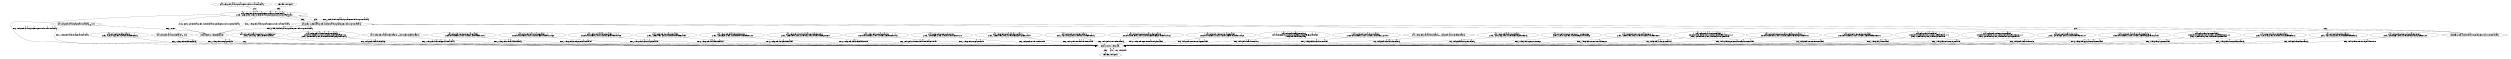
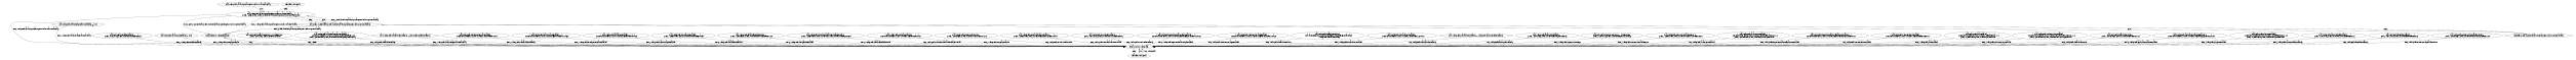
  digraph {
    n1 [label="(Call,web_prefs.javascript_can_open_windows_automatically =\n      prefs->GetBoolean(prefs::kWebKitJavascriptCanOpenWindowsAutomatically))"]
    n2 [label="(Call,prefs->GetBoolean(prefs::kWebKitJavascriptCanOpenWindowsAutomatically))"]
    n3 [label="(Return,return web_prefs;)"]
    n4 [label="(MethodReturn,WebPreferences)"]
    n5 [label="(Identifier,prefs::kWebKitJavascriptCanOpenWindowsAutomatically)"]
    n6 [label="(Identifier,web_prefs)"]
    n7 [label="(Call,web_prefs.serif_font_family =\n      prefs->GetString(prefs::kWebKitSerifFontFamily))"]
    n8 [label="(Call,web_prefs.javascript_enabled = true)"]
    n9 [label="(Call,web_prefs.loads_images_automatically = true)"]
    n10 [label="(Call,web_prefs.default_encoding = WideToASCII(\n        prefs->GetString(prefs::kDefaultCharset)))"]
    n11 [label="(Call,web_prefs.loads_images_automatically =\n        !command_line.HasSwitch(switches::kDisableImages) &&\n        prefs->GetBoolean(prefs::kWebKitLoadsImagesAutomatically))"]
    n12 [label="(Call,web_prefs.standard_font_family = web_prefs.serif_font_family)"]
    n13 [label="(Call,web_prefs.developer_extras_enabled =\n        !command_line.HasSwitch(switches::kDisableDevTools))"]
    n14 [label="(Call,web_prefs.local_storage_enabled =\n      command_line.HasSwitch(switches::kEnableLocalStorage))"]
    n15 [label="(Call,web_prefs.databases_enabled =\n      command_line.HasSwitch(switches::kEnableDatabases))"]
    n16 [label="(Call,web_prefs.dom_paste_enabled =\n      prefs->GetBoolean(prefs::kWebKitDomPasteEnabled))"]
    n17 [label="(Call,web_prefs.javascript_can_open_windows_automatically)"]
    n18 [label="(Call,web_prefs.default_fixed_font_size =\n      prefs->GetInteger(prefs::kWebKitDefaultFixedFontSize))"]
    n19 [label="(Call,web_prefs.shrinks_standalone_images_to_fit =\n      prefs->GetBoolean(prefs::kWebKitShrinksStandaloneImagesToFit))"]
    n20 [label="(Call,web_prefs.uses_page_cache =\n        command_line.HasSwitch(switches::kEnableFastback))"]
    n21 [label="(Call,web_prefs.minimum_font_size =\n      prefs->GetInteger(prefs::kWebKitMinimumFontSize))"]
    n22 [label="(Call,web_prefs.text_areas_are_resizable =\n      prefs->GetBoolean(prefs::kWebKitTextAreasAreResizable))"]
    n23 [label="(Call,web_prefs.cursive_font_family =\n      prefs->GetString(prefs::kWebKitCursiveFontFamily))"]
    n24 [label="(Call,web_prefs.experimental_webgl_enabled =\n       command_line.HasSwitch(switches::kEnableExperimentalWebGL))"]
    n25 [label="(Call,web_prefs.session_storage_enabled =\n       command_line.HasSwitch(switches::kEnableSessionStorage))"]
    n26 [label="(Call,web_prefs.default_encoding =\n      CharacterEncoding::GetCanonicalEncodingNameByAliasName(\n          web_prefs.default_encoding))"]
    n27 [label="(Call,web_prefs.xss_auditor_enabled =\n        !command_line.HasSwitch(switches::kDisableXSSAuditor))"]
    n28 [label="(Call,web_prefs.standard_font_family = web_prefs.sans_serif_font_family)"]
    n29 [label="(Call,web_prefs.fantasy_font_family =\n      prefs->GetString(prefs::kWebKitFantasyFontFamily))"]
    n30 [label="(Call,web_prefs.inspector_settings = WideToUTF8(\n      prefs->GetString(prefs::kWebKitInspectorSettings)))"]
    n31 [label="(Call,web_prefs.uses_universal_detector =\n      prefs->GetBoolean(prefs::kWebKitUsesUniversalDetector))"]
    n32 [label="(Call,web_prefs.javascript_enabled =\n        !command_line.HasSwitch(switches::kDisableJavaScript) &&\n        prefs->GetBoolean(prefs::kWebKitJavascriptEnabled))"]
    n33 [label="(Call,web_prefs.experimental_notifications_enabled =\n      command_line.HasSwitch(switches::kEnableDesktopNotifications))"]
    n34 [label="(Call,web_prefs.remote_fonts_enabled =\n        command_line.HasSwitch(switches::kEnableRemoteFonts))"]
    n35 [label="(Call,web_prefs.java_enabled =\n        !command_line.HasSwitch(switches::kDisableJava) &&\n        prefs->GetBoolean(prefs::kWebKitJavaEnabled))"]
    n36 [label="(Call,web_prefs.web_security_enabled =\n        !command_line.HasSwitch(switches::kDisableWebSecurity) &&\n        prefs->GetBoolean(prefs::kWebKitWebSecurityEnabled))"]
    n37 [label="(Call,web_prefs.default_font_size =\n      prefs->GetInteger(prefs::kWebKitDefaultFontSize))"]
    n38 [label="(Call,web_prefs.application_cache_enabled =\n        command_line.HasSwitch(switches::kEnableApplicationCache))"]
    n39 [label="(Call,web_prefs.plugins_enabled =\n        !command_line.HasSwitch(switches::kDisablePlugins) &&\n        prefs->GetBoolean(prefs::kWebKitPluginsEnabled))"]
    n40 [label="(Identifier,web_prefs)"]
    n41 [label="(Call,web_prefs.sans_serif_font_family =\n      prefs->GetString(prefs::kWebKitSansSerifFontFamily))"]
    n42 [label="(Call,web_prefs.fixed_font_family =\n      prefs->GetString(prefs::kWebKitFixedFontFamily))"]
    n43 [label="(Call,web_prefs.minimum_logical_font_size =\n      prefs->GetInteger(prefs::kWebKitMinimumLogicalFontSize))"]
    n1 -> n2 [label="CFG: "]
    n1 -> n3 [label="DDG: web_prefs.javascript_can_open_windows_automatically"]
    n1 -> n4 [label="DDG: web_prefs.javascript_can_open_windows_automatically"]
    n1 -> n4 [label="DDG: prefs->GetBoolean(prefs::kWebKitJavascriptCanOpenWindowsAutomatically)"]
    n2 -> n1 [label="AST: "]
    n2 -> n1 [label="DDG: prefs::kWebKitJavascriptCanOpenWindowsAutomatically"]
    n2 -> n4 [label="DDG: prefs::kWebKitJavascriptCanOpenWindowsAutomatically"]
    n2 -> n5 [label="CFG: "]
-   n9 -> n4 [label="DDG: <RET>"]
+   n3 -> n4 [label="DDG: <RET>"]
    n3 -> n6 [label="CFG: "]
    n4 -> n3 [label="CFG: "]
    n5 -> n2 [label="AST: "]
    n6 -> n3 [label="AST: "]
    n6 -> n3 [label="DDG: web_prefs"]
    n7 -> n3 [label="DDG: web_prefs.serif_font_family"]
    n8 -> n3 [label="DDG: web_prefs.uses_page_cache"]
    n9 -> n3 [label="DDG: web_prefs.loads_images_automatically"]
    n10 -> n3 [label="DDG: web_prefs.default_encoding"]
    n11 -> n3 [label="DDG: web_prefs.loads_images_automatically"]
    n12 -> n3 [label="DDG: web_prefs.standard_font_family"]
    n13 -> n3 [label="DDG: web_prefs.developer_extras_enabled"]
    n14 -> n3 [label="DDG: web_prefs.local_storage_enabled"]
    n15 -> n3 [label="DDG: web_prefs.databases_enabled"]
    n16 -> n3 [label="DDG: web_prefs.dom_paste_enabled"]
    n17 -> n1 [label="AST: "]
    n18 -> n3 [label="DDG: web_prefs.default_fixed_font_size"]
    n19 -> n3 [label="DDG: web_prefs.shrinks_standalone_images_to_fit"]
    n20 -> n3 [label="DDG: web_prefs.uses_page_cache"]
    n21 -> n3 [label="DDG: web_prefs.minimum_font_size"]
    n22 -> n3 [label="DDG: web_prefs.text_areas_are_resizable"]
    n23 -> n3 [label="DDG: web_prefs.cursive_font_family"]
    n24 -> n3 [label="DDG: web_prefs.experimental_webgl_enabled"]
    n25 -> n3 [label="DDG: web_prefs.session_storage_enabled"]
    n26 -> n3 [label="DDG: web_prefs.default_encoding"]
    n27 -> n3 [label="DDG: web_prefs.xss_auditor_enabled"]
    n28 -> n3 [label="DDG: web_prefs.standard_font_family"]
    n29 -> n3 [label="DDG: web_prefs.fantasy_font_family"]
    n30 -> n3 [label="DDG: web_prefs.inspector_settings"]
    n31 -> n3 [label="DDG: web_prefs.uses_universal_detector"]
    n32 -> n3 [label="DDG: web_prefs.javascript_enabled"]
    n33 -> n3 [label="DDG: web_prefs.experimental_notifications_enabled"]
    n34 -> n3 [label="DDG: web_prefs.remote_fonts_enabled"]
    n35 -> n3 [label="DDG: web_prefs.java_enabled"]
    n36 -> n3 [label="DDG: web_prefs.web_security_enabled"]
    n37 -> n3 [label="DDG: web_prefs.default_font_size"]
    n38 -> n3 [label="DDG: web_prefs.application_cache_enabled"]
    n39 -> n3 [label="DDG: web_prefs.plugins_enabled"]
    n40 -> n1 [label="CFG: "]
    n41 -> n3 [label="DDG: web_prefs.sans_serif_font_family"]
    n42 -> n3 [label="DDG: web_prefs.fixed_font_family"]
    n43 -> n3 [label="DDG: web_prefs.minimum_logical_font_size"]
  }
